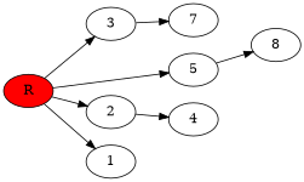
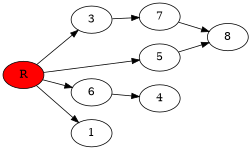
  digraph {
    rankdir=LR
    3
    7
    8
    5
-   6 [label=2]
+   6
    4
    R [fillcolor="#ff0000" style=filled]
    1
    3 -> 7
+   7 -> 8
    5 -> 8
    6 -> 4
    R -> 3
    R -> 5
    R -> 6
    R -> 1
  }
